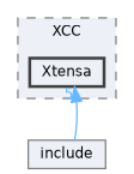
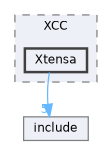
  digraph {
    compound=true
    node [fillcolor="#edf0f7" fontname=Helvetica fontsize=10 shape=box]
    n1 [color=grey25 height=0.2 label=Xtensa style="filled,bold" width=0.4]
    n2 [color=grey50 height=0.2 label=include style=filled width=0.4]
    subgraph cluster_1 {
      bgcolor="#edf0f7"
      fontname=Helvetica
      fontsize=10
      label=XCC
      pencolor=grey50
      style="filled,dashed"
      n1
    }
-   n2 -> n1 [color=steelblue1 fontcolor=steelblue1 fontname=Helvetica fontsize=10 headlabel=5 labeldistance=1.5 labelfontname=Helvetica labelfontsize=10]
+   n1 -> n2 [color=steelblue1 fontcolor=steelblue1 fontname=Helvetica fontsize=10 headlabel=5 labeldistance=1.5 labelfontname=Helvetica labelfontsize=10]
  }
